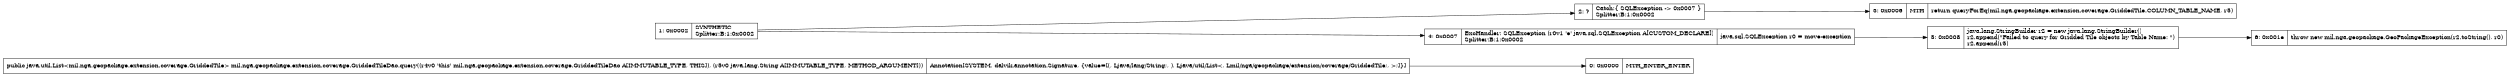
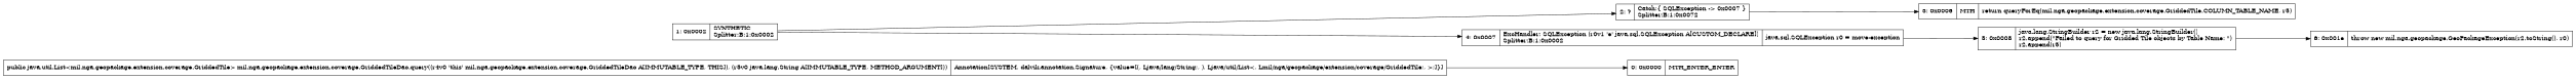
  digraph {
    rankdir=LR
    node [shape=record]
    n1 [label="{0\:\ 0x0000|MTH_ENTER_ENTER\l}"]
    n2 [label="{1\:\ 0x0002|SYNTHETIC\lSplitter:B:1:0x0002\l}"]
-   n3 [label="{2\:\ ?|Catch:\{ SQLException \-\> 0x0007 \}\lSplitter:B:1:0x0002\l}"]
+   n3 [label="{2\:\ ?|Catch:\{ SQLException \-\> 0x0007 \}\lSplitter:B:1:0x0072\l}"]
    n4 [label="{4\:\ 0x0007|ExcHandler: SQLException (r0v1 'e' java.sql.SQLException A[CUSTOM_DECLARE])\lSplitter:B:1:0x0002\l|java.sql.SQLException r0 = move\-exception\l}"]
    n5 [label="{3\:\ 0x0006|MTH\l|return queryForEq(mil.nga.geopackage.extension.coverage.GriddedTile.COLUMN_TABLE_NAME, r5)\l}"]
    n6 [label="{5\:\ 0x0008|java.lang.StringBuilder r2 = new java.lang.StringBuilder()\lr2.append(\"Failed to query for Gridded Tile objects by Table Name: \")\lr2.append(r5)\l}"]
    n7 [label="{6\:\ 0x001e|throw new mil.nga.geopackage.GeoPackageException(r2.toString(), r0)\l}"]
    n8 [label="{public java.util.List\<mil.nga.geopackage.extension.coverage.GriddedTile\> mil.nga.geopackage.extension.coverage.GriddedTileDao.query((r4v0 'this' mil.nga.geopackage.extension.coverage.GriddedTileDao A[IMMUTABLE_TYPE, THIS]), (r5v0 java.lang.String A[IMMUTABLE_TYPE, METHOD_ARGUMENT]))  | Annotation[SYSTEM, dalvik.annotation.Signature, \{value=[(, Ljava\/lang\/String;, ), Ljava\/util\/List\<, Lmil\/nga\/geopackage\/extension\/coverage\/GriddedTile;, \>;]\}]\l}"]
    n2 -> n3
    n2 -> n4
    n3 -> n5
    n4 -> n6
    n6 -> n7
    n8 -> n1
  }
